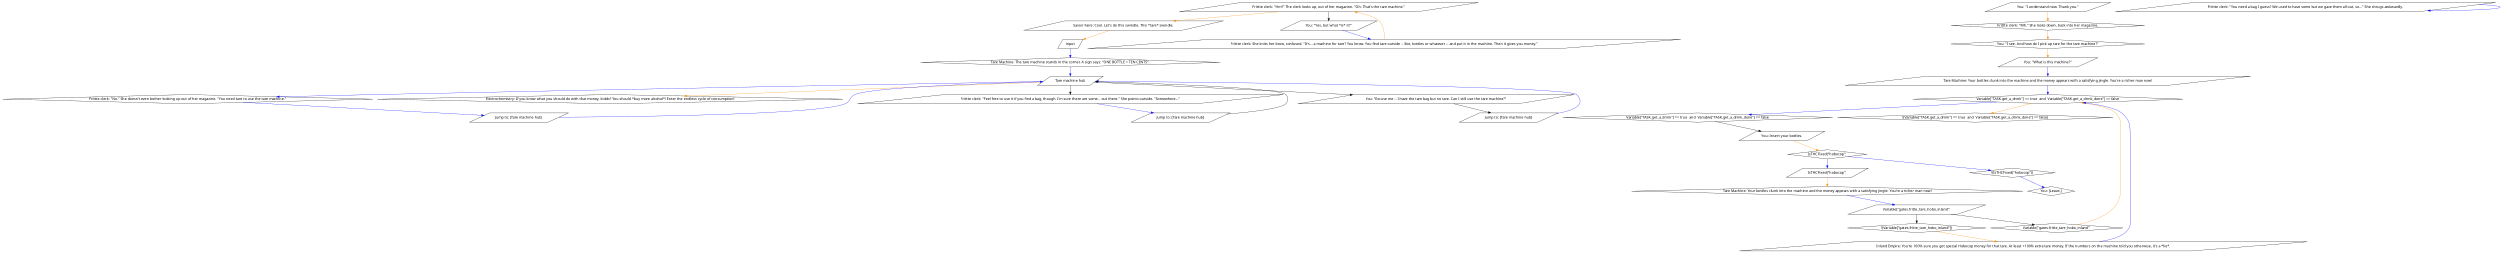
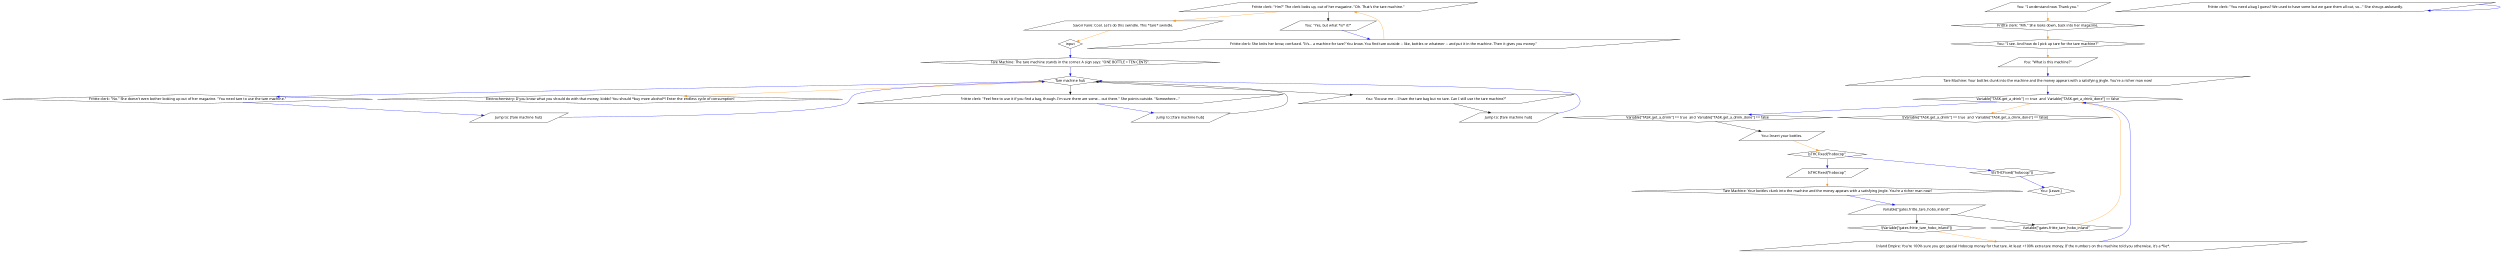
  digraph {
    fontname="Noto Sans"
    node [fontname="Noto Sans" shape=parallelogram]
    edge [color=blue fontname="Noto Sans"]
-   n1 [label=input]
+   n1 [label=input shape=diamond]
    n2 [label="Tare Machine: The tare machine stands in the corner. A sign says: \"ONE BOTTLE = TEN CENTS\"." shape=diamond]
-   n3 [label="Tare machine hub"]
+   n3 [label="Tare machine hub" shape=diamond]
    n4 [label="You: \"I see. And how do I pick up tare for the tare machine?\"" shape=diamond]
    n5 [label="You: \"What is this machine?\""]
    n6 [label="Tare Machine: Your bottles clunk into the machine and the money appears with a satisfying jingle. You're a richer man now!"]
    n7 [label="Jump to: [Tare machine hub]"]
    n8 [label="Frittte clerk: \"No.\" She doesn't even bother looking up out of her magazine. \"You need tare to use the tare machine.\"" shape=diamond]
    n9 [label="Electrochemistry: D'you know what you should do with that money, kiddo? You should *buy more alcohol*! Enter the endless cycle of consumption!" shape=diamond]
    n10 [label="Frittte clerk: \"Feel free to use it if you find a bag, though. I'm sure there are some... out there.\" She points outside. \"Somewhere...\""]
    n11 [label="You: \"Excuse me -- I have the tare bag but no tare. Can I still use the tare machine?\""]
    n12 [label="Jump to: [Tare machine hub]"]
    n13 [label="You: Insert your bottles."]
    n14 [label="IsTHCFixed(\"hobocop\")" shape=diamond]
    n15 [label="IsTHCFixed(\"hobocop\")"]
    n16 [label="!(IsTHCFixed(\"hobocop\"))" shape=diamond]
    n17 [label="Variable[\"TASK.get_a_drink\"] == true  and  Variable[\"TASK.get_a_drink_done\"] == false" shape=diamond]
    n18 [label="Frittte clerk: \"You need a bag I guess? We used to have some but we gave them all out, so...\" She shrugs awkwardly."]
    n19 [label="Jump to: [Tare machine hub]"]
    n20 [label="You: [Leave.]" shape=diamond]
    n21 [label="Variable[\"TASK.get_a_drink\"] == true  and  Variable[\"TASK.get_a_drink_done\"] == false" shape=diamond]
    n22 [label="!(Variable[\"TASK.get_a_drink\"] == true  and  Variable[\"TASK.get_a_drink_done\"] == false)" shape=diamond]
    n23 [label="Frittte clerk: \"Hm?\" The clerk looks up, out of her magazine. \"Oh. That's the tare machine.\""]
    n24 [label="Savoir Faire: Cool. Let's do this swindle. This *tare* swindle."]
    n25 [label="You: \"Yes, but what *is* it?\""]
    n26 [label="Frittte clerk: She knits her brow, confused. \"It's... a machine for tare? You know. You find tare outside -- like, bottles or whatever -- and put it in the machine. Then it gives you money.\""]
    n27 [label="You: \"I understand now. Thank you.\""]
    n28 [label="Frittte clerk: \"Mh.\" She looks down, back into her magazine." shape=diamond]
    n29 [label="Tare Machine: Your bottles clunk into the machine and the money appears with a satisfying jingle. You're a richer man now!" shape=diamond]
    n30 [label="Variable[\"gates.fritte_tare_hobo_inland\"]"]
    n31 [label="Variable[\"gates.fritte_tare_hobo_inland\"]" shape=diamond]
    n32 [label="!(Variable[\"gates.fritte_tare_hobo_inland\"])" shape=diamond]
    n33 [label="Inland Empire: You're 100% sure you got special Hobocop money for that tare. At least +100% extra tare money. If the numbers on the machine told you otherwise, it's a *lie*."]
    n1 -> n2
    n2 -> n3
    n3 -> n8
    n3 -> n9 [color=darkorange]
    n3 -> n10 [color=black]
    n3 -> n11 [color=black]
    n4 -> n5 [color=darkorange]
    n5 -> n6
    n6 -> n17
    n7 -> n3
    n8 -> n12
    n10 -> n19
    n11 -> n7 [color=black]
    n12 -> n3
    n13 -> n14 [color=darkorange]
    n14 -> n15
    n14 -> n16
    n15 -> n29 [color=darkorange]
    n16 -> n20
    n17 -> n21
    n17 -> n22 [color=darkorange]
    n18 -> n18
    n19 -> n3 [color=black]
    n21 -> n13 [color=black]
    n23 -> n24 [color=darkorange]
    n23 -> n25 [color=black]
    n24 -> n1 [color=darkorange]
    n25 -> n26
    n26 -> n23 [color=darkorange]
    n27 -> n28 [color=darkorange]
    n28 -> n4 [color=darkorange]
    n29 -> n30
    n30 -> n31 [color=black]
    n30 -> n32 [color=black]
    n31 -> n17 [color=darkorange]
    n32 -> n33 [color=darkorange]
    n33 -> n17
  }
